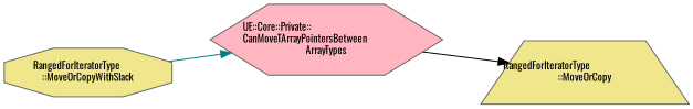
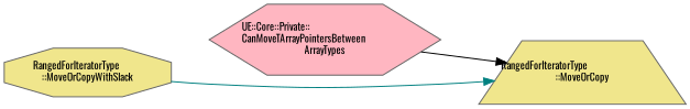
  digraph {
    fontname=Oswald
    rankdir=RL
    node [color=grey40 fillcolor=khaki fontname=Oswald fontsize=10 style=filled]
    edge [dir=back fontname=Oswald fontsize=10 labelfontname=Helvetica labelfontsize=10 style=solid]
    n1 [color=gray40 fillcolor=lightpink fontcolor=black height=0.2 label="UE::Core::Private::\lCanMoveTArrayPointersBetween\lArrayTypes" shape=hexagon width=0.4]
    n2 [height=0.2 label="RangedForIteratorType\l::MoveOrCopyWithSlack" shape=octagon width=0.4]
    n3 [height=0.2 label="RangedForIteratorType\l::MoveOrCopy" shape=trapezium width=0.4]
-   n1 -> n2 [color=teal]
+   n3 -> n2 [color=teal]
    n3 -> n1 [color=black]
  }
